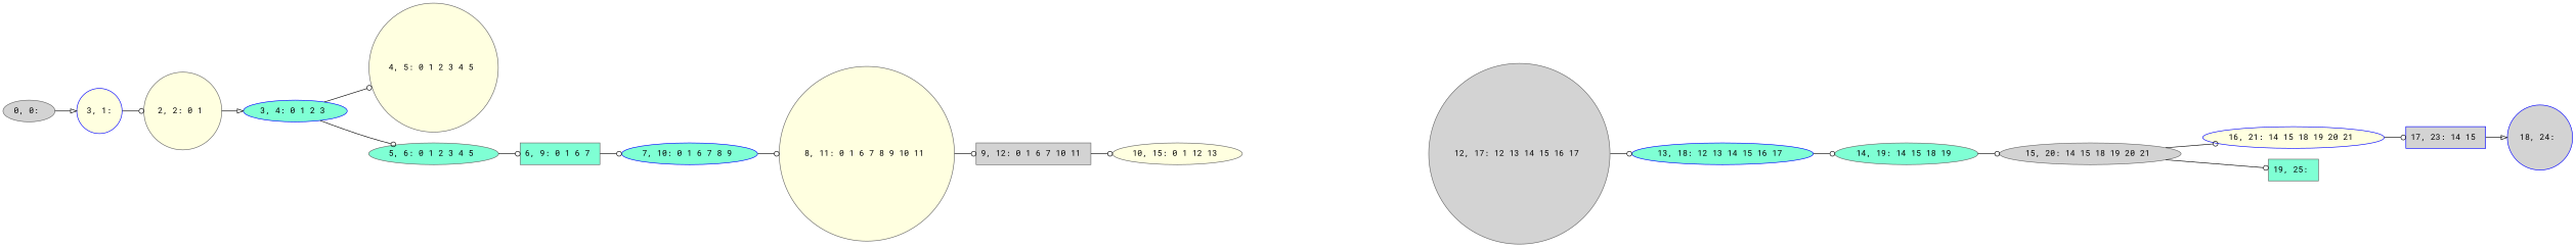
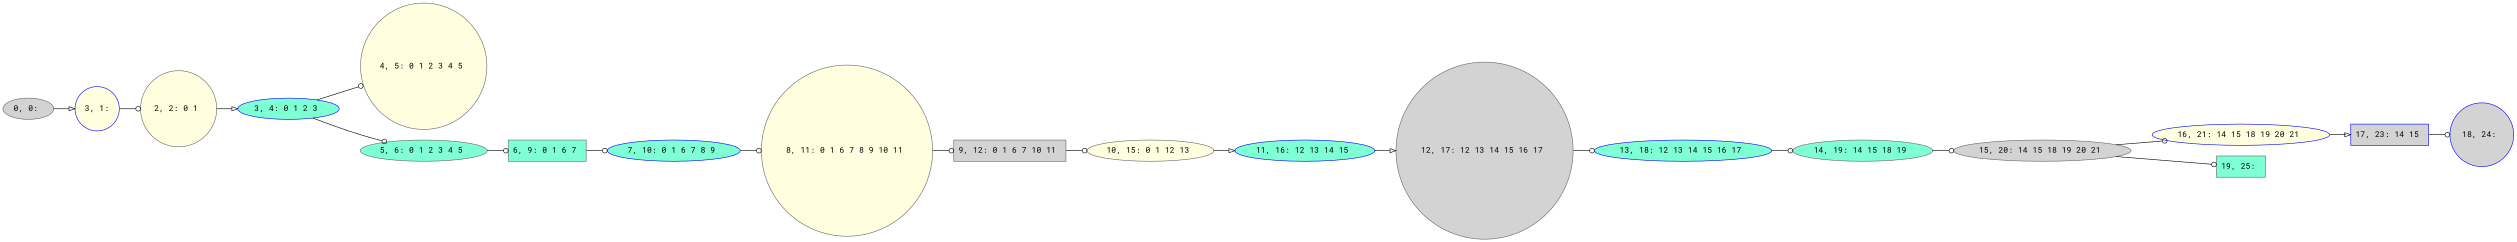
  digraph {
    fontname="Roboto Mono"
    rankdir=LR
    node [color=gray40 fillcolor=aquamarine fontname="Roboto Mono" shape=ellipse style=filled]
    edge [arrowhead=odot fontname="Roboto Mono"]
    n1 [fillcolor=lightgrey label="0, 0: "]
    n2 [color=blue fillcolor=lightyellow label="3, 1:" shape=circle]
    n3 [fillcolor=lightyellow label="2, 2: 0 1 " shape=circle]
    n4 [color=blue label="3, 4: 0 1 2 3 "]
    n5 [fillcolor=lightyellow label="4, 5: 0 1 2 3 4 5 " shape=circle]
    n6 [label="5, 6: 0 1 2 3 4 5 "]
    n7 [label="6, 9: 0 1 6 7 " shape=box]
    n8 [color=blue label="7, 10: 0 1 6 7 8 9 "]
    n9 [fillcolor=lightyellow label="8, 11: 0 1 6 7 8 9 10 11 " shape=circle]
    n10 [fillcolor=lightgrey label="9, 12: 0 1 6 7 10 11 " shape=box]
    n11 [fillcolor=lightyellow label="10, 15: 0 1 12 13 "]
+   n12 [color=blue label="11, 16: 12 13 14 15 "]
    n13 [fillcolor=lightgrey label="12, 17: 12 13 14 15 16 17 " shape=circle]
    n14 [color=blue label="13, 18: 12 13 14 15 16 17 "]
    n15 [label="14, 19: 14 15 18 19 "]
    n16 [fillcolor=lightgrey label="15, 20: 14 15 18 19 20 21 "]
    n17 [color=blue fillcolor=lightyellow label="16, 21: 14 15 18 19 20 21 "]
    n18 [label="19, 25: " shape=box]
    n19 [color=blue fillcolor=lightgrey label="17, 23: 14 15 " shape=box]
    n20 [color=blue fillcolor=lightgrey label="18, 24: " shape=circle]
    n1 -> n2 [arrowhead=onormal]
    n2 -> n3
    n3 -> n4 [arrowhead=onormal]
    n4 -> n5
    n4 -> n6
    n6 -> n7
    n7 -> n8
    n8 -> n9
    n9 -> n10
    n10 -> n11
+   n11 -> n12 [arrowhead=onormal]
+   n12 -> n13 [arrowhead=onormal]
    n13 -> n14
    n14 -> n15
    n15 -> n16
    n16 -> n17
    n16 -> n18
-   n17 -> n19
-   n19 -> n20 [arrowhead=onormal]
+   n17 -> n19 [arrowhead=onormal]
+   n19 -> n20
  }
